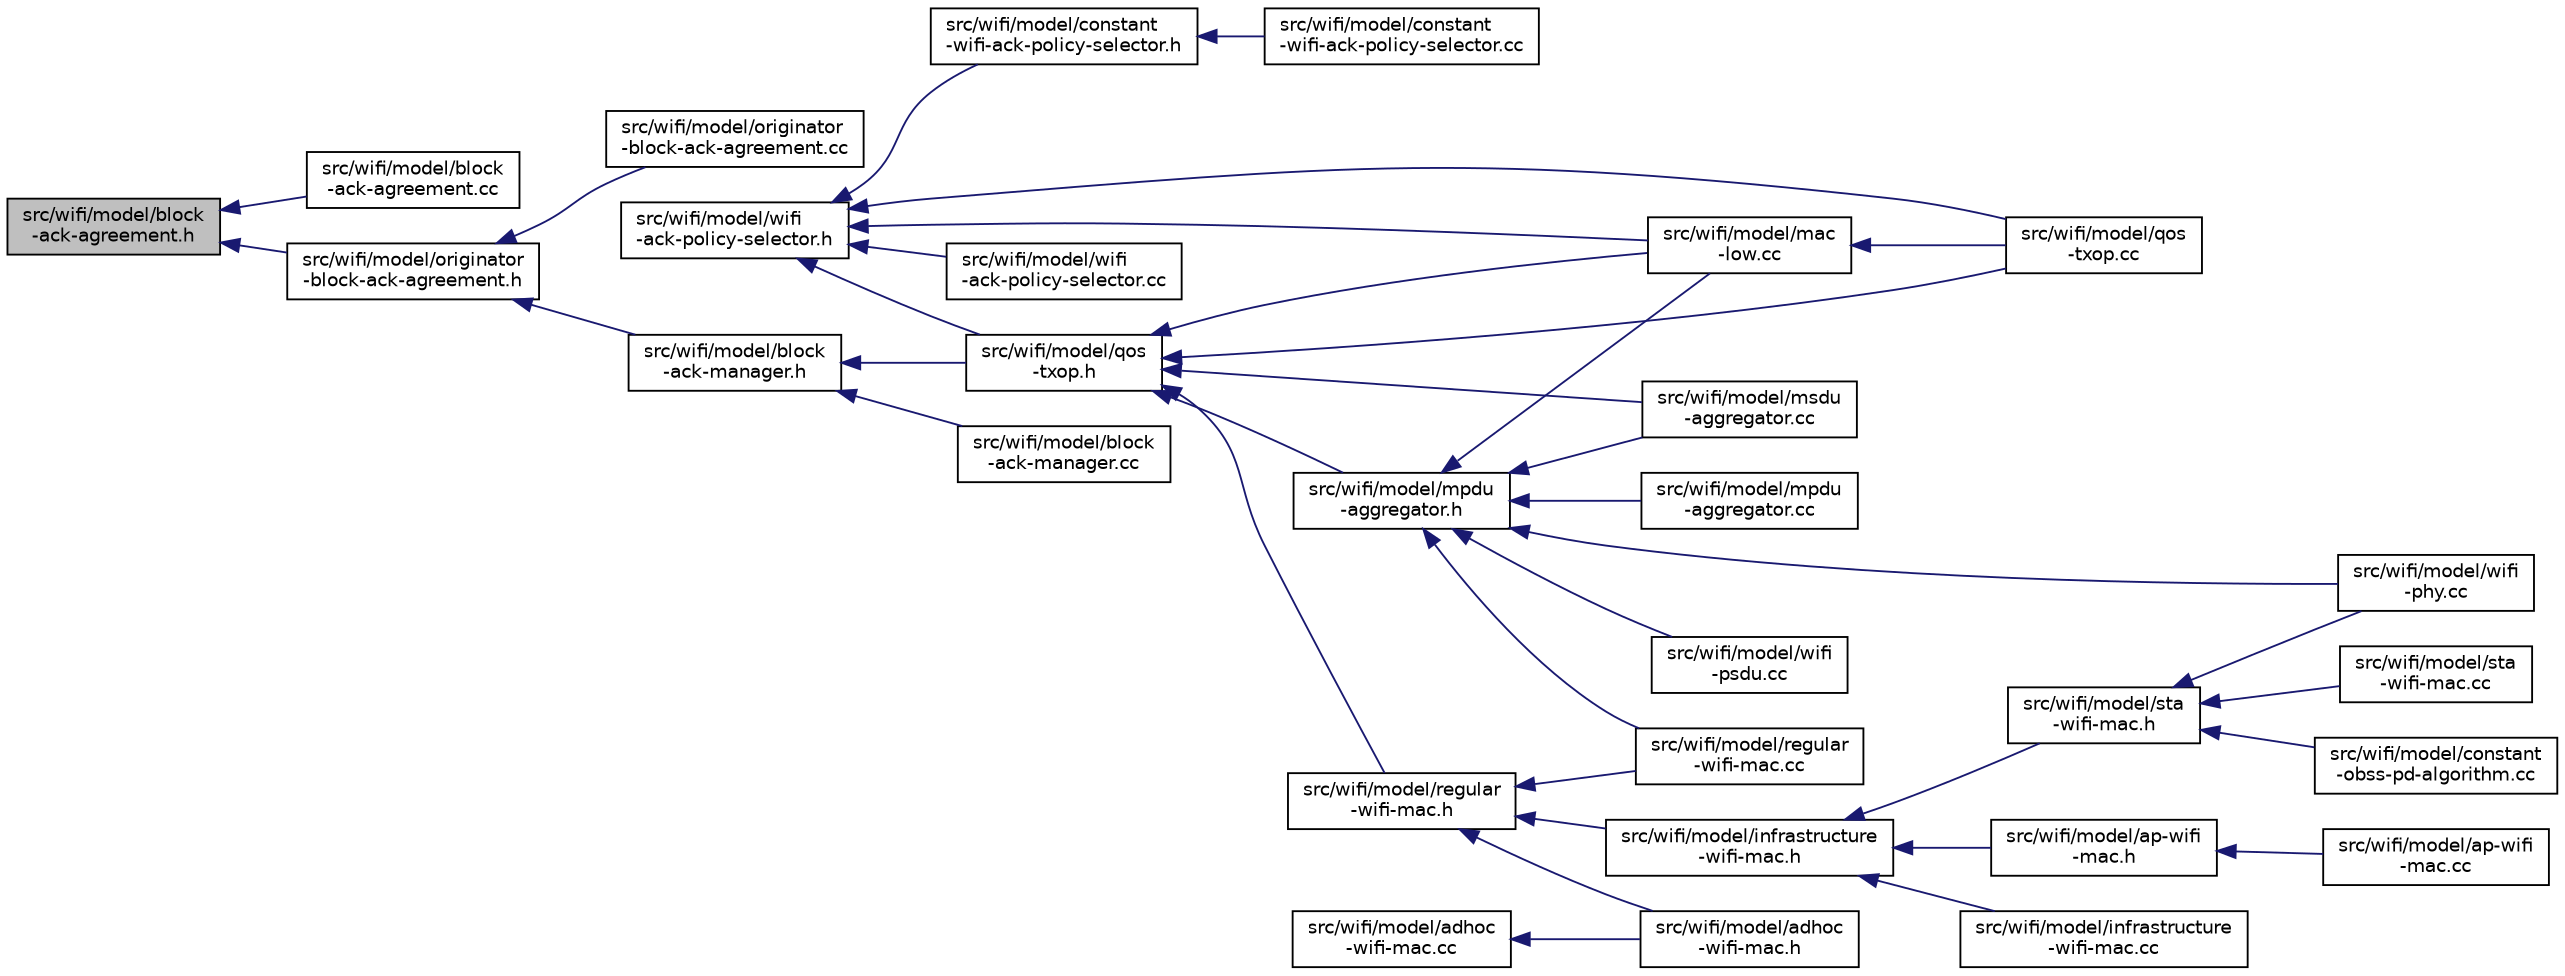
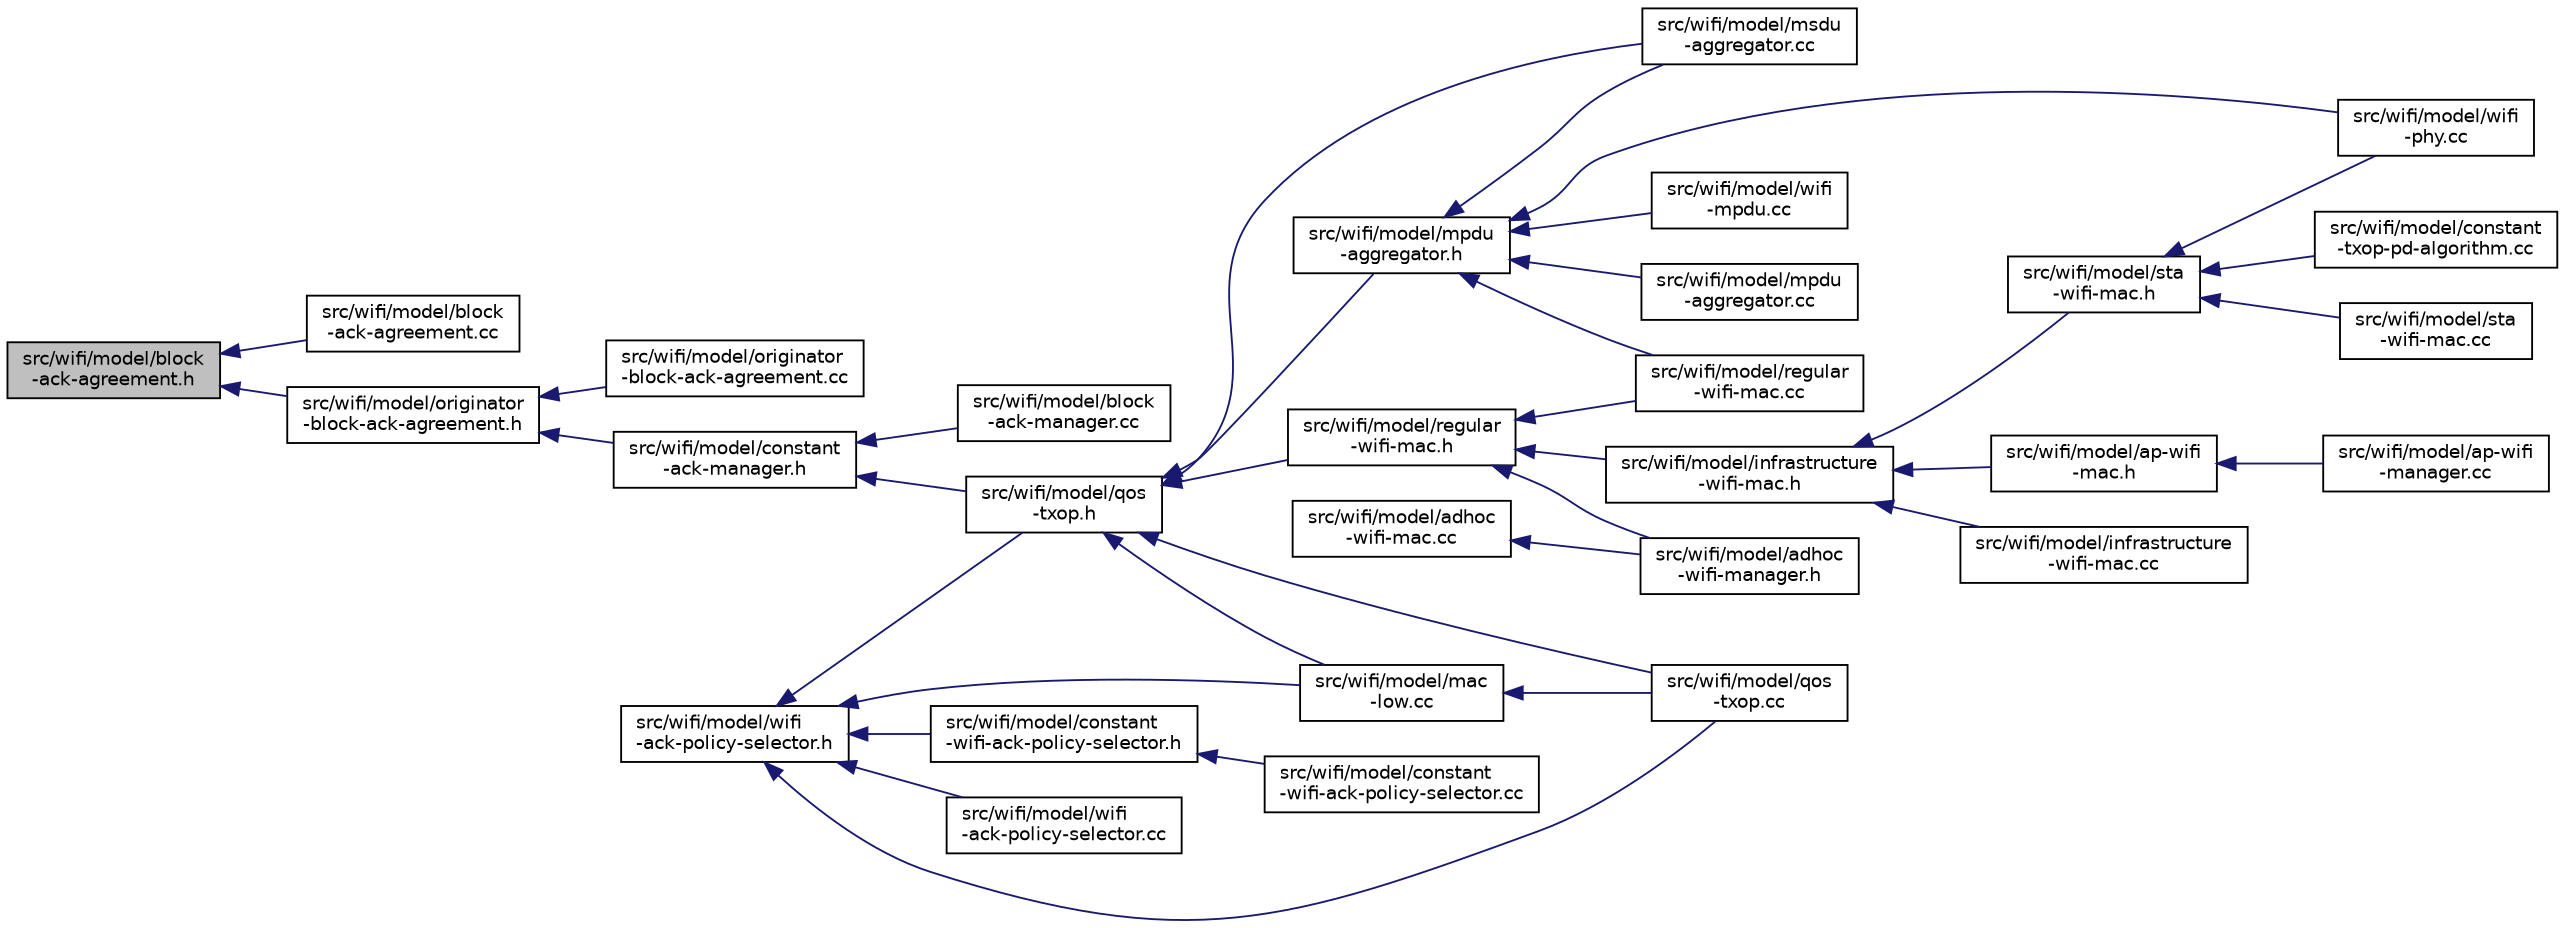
  digraph {
    rankdir=LR
    node [color=black fillcolor=white fontname=Helvetica fontsize=10 shape=record style=filled]
    edge [color=midnightblue dir=back fontname=Helvetica fontsize=10 labelfontname=Helvetica labelfontsize=10 style=solid]
    n1 [fillcolor=grey75 fontcolor=black height=0.2 label="src/wifi/model/block\l-ack-agreement.h" width=0.4]
    n2 [height=0.2 label="src/wifi/model/block\l-ack-agreement.cc" width=0.4]
    n3 [height=0.2 label="src/wifi/model/originator\l-block-ack-agreement.h" width=0.4]
-   n4 [height=0.2 label="src/wifi/model/block\l-ack-manager.h" width=0.4]
+   n4 [height=0.2 label="src/wifi/model/constant\l-ack-manager.h" width=0.4]
    n5 [height=0.2 label="src/wifi/model/originator\l-block-ack-agreement.cc" width=0.4]
    n6 [height=0.2 label="src/wifi/model/block\l-ack-manager.cc" width=0.4]
    n7 [height=0.2 label="src/wifi/model/qos\l-txop.h" width=0.4]
    n8 [height=0.2 label="src/wifi/model/mac\l-low.cc" width=0.4]
    n9 [height=0.2 label="src/wifi/model/mpdu\l-aggregator.h" width=0.4]
    n10 [height=0.2 label="src/wifi/model/msdu\l-aggregator.cc" width=0.4]
    n11 [height=0.2 label="src/wifi/model/qos\l-txop.cc" width=0.4]
    n12 [height=0.2 label="src/wifi/model/regular\l-wifi-mac.h" width=0.4]
    n13 [height=0.2 label="src/wifi/model/mpdu\l-aggregator.cc" width=0.4]
    n14 [height=0.2 label="src/wifi/model/regular\l-wifi-mac.cc" width=0.4]
    n15 [height=0.2 label="src/wifi/model/wifi\l-phy.cc" width=0.4]
-   n16 [height=0.2 label="src/wifi/model/wifi\l-psdu.cc" width=0.4]
-   n17 [height=0.2 label="src/wifi/model/adhoc\l-wifi-mac.h" width=0.4]
+   n16 [height=0.2 label="src/wifi/model/wifi\l-mpdu.cc" width=0.4]
+   n17 [height=0.2 label="src/wifi/model/adhoc\l-wifi-manager.h" width=0.4]
    n18 [height=0.2 label="src/wifi/model/infrastructure\l-wifi-mac.h" width=0.4]
    n19 [height=0.2 label="src/wifi/model/wifi\l-ack-policy-selector.h" width=0.4]
    n20 [height=0.2 label="src/wifi/model/constant\l-wifi-ack-policy-selector.h" width=0.4]
    n21 [height=0.2 label="src/wifi/model/wifi\l-ack-policy-selector.cc" width=0.4]
    n22 [height=0.2 label="src/wifi/model/ap-wifi\l-mac.h" width=0.4]
    n23 [height=0.2 label="src/wifi/model/infrastructure\l-wifi-mac.cc" width=0.4]
    n24 [height=0.2 label="src/wifi/model/sta\l-wifi-mac.h" width=0.4]
    n25 [height=0.2 label="src/wifi/model/adhoc\l-wifi-mac.cc" width=0.4]
-   n26 [height=0.2 label="src/wifi/model/ap-wifi\l-mac.cc" width=0.4]
-   n27 [height=0.2 label="src/wifi/model/constant\l-obss-pd-algorithm.cc" width=0.4]
+   n26 [height=0.2 label="src/wifi/model/ap-wifi\l-manager.cc" width=0.4]
+   n27 [height=0.2 label="src/wifi/model/constant\l-txop-pd-algorithm.cc" width=0.4]
    n28 [height=0.2 label="src/wifi/model/sta\l-wifi-mac.cc" width=0.4]
    n29 [height=0.2 label="src/wifi/model/constant\l-wifi-ack-policy-selector.cc" width=0.4]
    n1 -> n2
    n1 -> n3
    n3 -> n4
    n3 -> n5
    n4 -> n6
    n4 -> n7
    n7 -> n8
    n7 -> n9
    n7 -> n10
    n7 -> n11
    n7 -> n12
    n8 -> n11
-   n9 -> n8
    n9 -> n10
    n9 -> n13
    n9 -> n14
    n9 -> n15
    n9 -> n16
    n12 -> n14
    n12 -> n17
    n12 -> n18
    n18 -> n22
    n18 -> n23
    n18 -> n24
    n19 -> n7
    n19 -> n8
    n19 -> n11
    n19 -> n20
    n19 -> n21
    n20 -> n29
    n22 -> n26
    n24 -> n15
    n24 -> n27
    n24 -> n28
    n25 -> n17
  }
